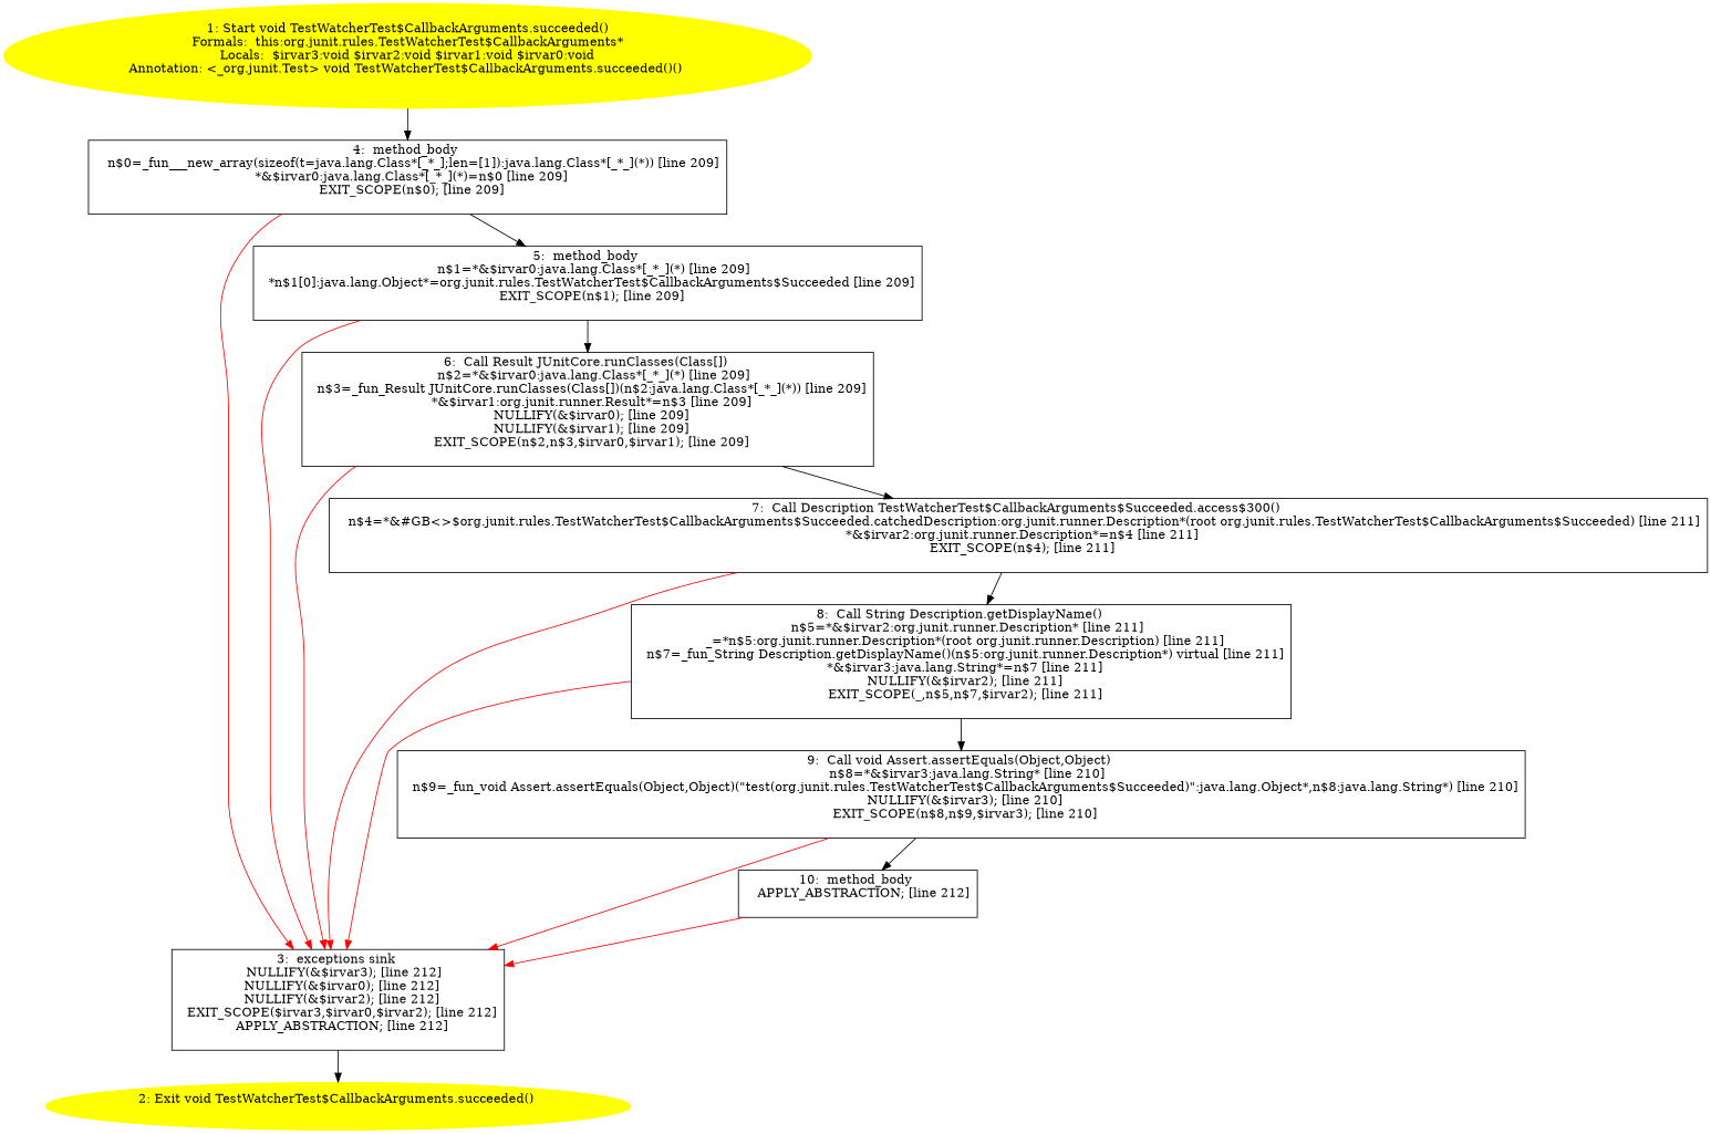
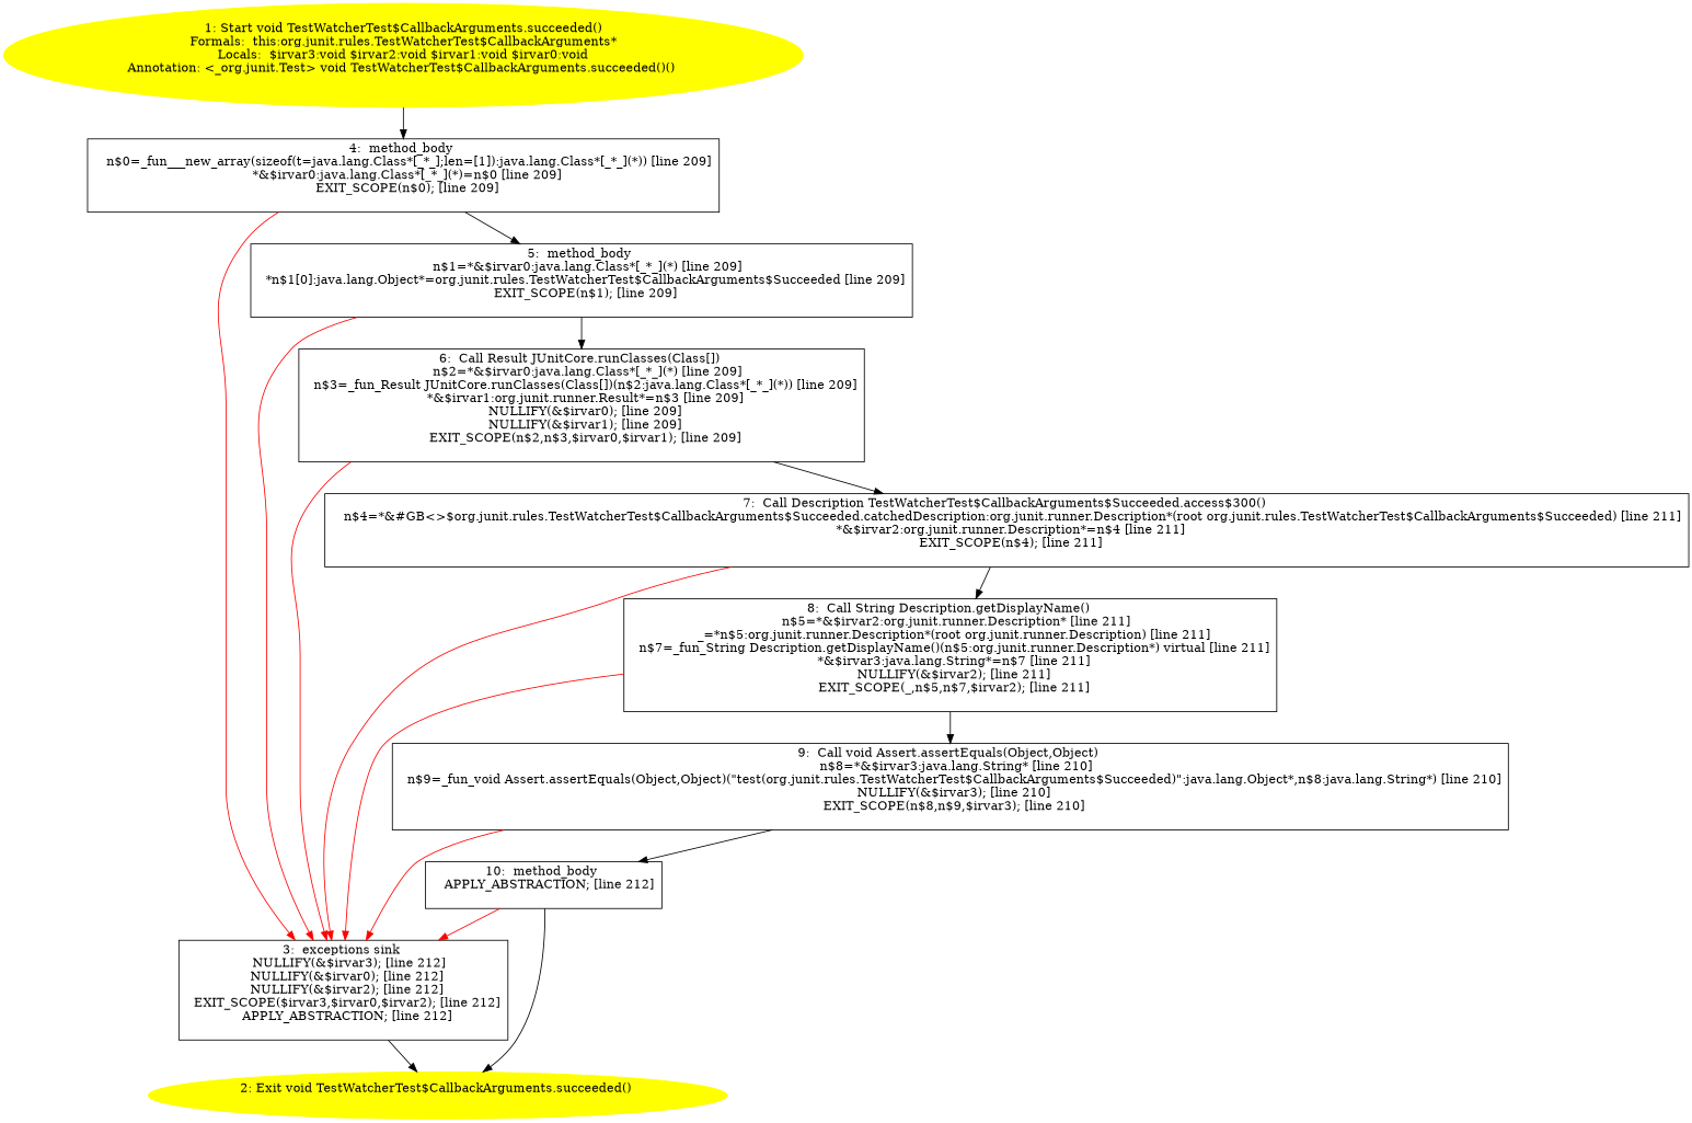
  digraph {
    node [shape=box]
    n1 [color=yellow label="1: Start void TestWatcherTest$CallbackArguments.succeeded()\nFormals:  this:org.junit.rules.TestWatcherTest$CallbackArguments*\nLocals:  $irvar3:void $irvar2:void $irvar1:void $irvar0:void\nAnnotation: <_org.junit.Test> void TestWatcherTest$CallbackArguments.succeeded()() \n  " style=filled shape=""]
    n2 [label="4:  method_body \n   n$0=_fun___new_array(sizeof(t=java.lang.Class*[_*_];len=[1]):java.lang.Class*[_*_](*)) [line 209]\n  *&$irvar0:java.lang.Class*[_*_](*)=n$0 [line 209]\n  EXIT_SCOPE(n$0); [line 209]\n "]
    n3 [label="3:  exceptions sink \n   NULLIFY(&$irvar3); [line 212]\n  NULLIFY(&$irvar0); [line 212]\n  NULLIFY(&$irvar2); [line 212]\n  EXIT_SCOPE($irvar3,$irvar0,$irvar2); [line 212]\n  APPLY_ABSTRACTION; [line 212]\n "]
    n4 [label="5:  method_body \n   n$1=*&$irvar0:java.lang.Class*[_*_](*) [line 209]\n  *n$1[0]:java.lang.Object*=org.junit.rules.TestWatcherTest$CallbackArguments$Succeeded [line 209]\n  EXIT_SCOPE(n$1); [line 209]\n "]
    n5 [color=yellow label="2: Exit void TestWatcherTest$CallbackArguments.succeeded() \n  " style=filled shape=""]
    n6 [label="6:  Call Result JUnitCore.runClasses(Class[]) \n   n$2=*&$irvar0:java.lang.Class*[_*_](*) [line 209]\n  n$3=_fun_Result JUnitCore.runClasses(Class[])(n$2:java.lang.Class*[_*_](*)) [line 209]\n  *&$irvar1:org.junit.runner.Result*=n$3 [line 209]\n  NULLIFY(&$irvar0); [line 209]\n  NULLIFY(&$irvar1); [line 209]\n  EXIT_SCOPE(n$2,n$3,$irvar0,$irvar1); [line 209]\n "]
    n7 [label="7:  Call Description TestWatcherTest$CallbackArguments$Succeeded.access$300() \n   n$4=*&#GB<>$org.junit.rules.TestWatcherTest$CallbackArguments$Succeeded.catchedDescription:org.junit.runner.Description*(root org.junit.rules.TestWatcherTest$CallbackArguments$Succeeded) [line 211]\n  *&$irvar2:org.junit.runner.Description*=n$4 [line 211]\n  EXIT_SCOPE(n$4); [line 211]\n "]
    n8 [label="8:  Call String Description.getDisplayName() \n   n$5=*&$irvar2:org.junit.runner.Description* [line 211]\n  _=*n$5:org.junit.runner.Description*(root org.junit.runner.Description) [line 211]\n  n$7=_fun_String Description.getDisplayName()(n$5:org.junit.runner.Description*) virtual [line 211]\n  *&$irvar3:java.lang.String*=n$7 [line 211]\n  NULLIFY(&$irvar2); [line 211]\n  EXIT_SCOPE(_,n$5,n$7,$irvar2); [line 211]\n "]
    n9 [label="9:  Call void Assert.assertEquals(Object,Object) \n   n$8=*&$irvar3:java.lang.String* [line 210]\n  n$9=_fun_void Assert.assertEquals(Object,Object)(\"test(org.junit.rules.TestWatcherTest$CallbackArguments$Succeeded)\":java.lang.Object*,n$8:java.lang.String*) [line 210]\n  NULLIFY(&$irvar3); [line 210]\n  EXIT_SCOPE(n$8,n$9,$irvar3); [line 210]\n "]
    n10 [label="10:  method_body \n   APPLY_ABSTRACTION; [line 212]\n "]
    n1 -> n2
    n2 -> n3 [color=red]
    n2 -> n4
    n3 -> n5
    n4 -> n3 [color=red]
    n4 -> n6
    n6 -> n3 [color=red]
    n6 -> n7
    n7 -> n3 [color=red]
    n7 -> n8
    n8 -> n3 [color=red]
    n8 -> n9
    n9 -> n3 [color=red]
    n9 -> n10
    n10 -> n3 [color=red]
+   n10 -> n5
  }
